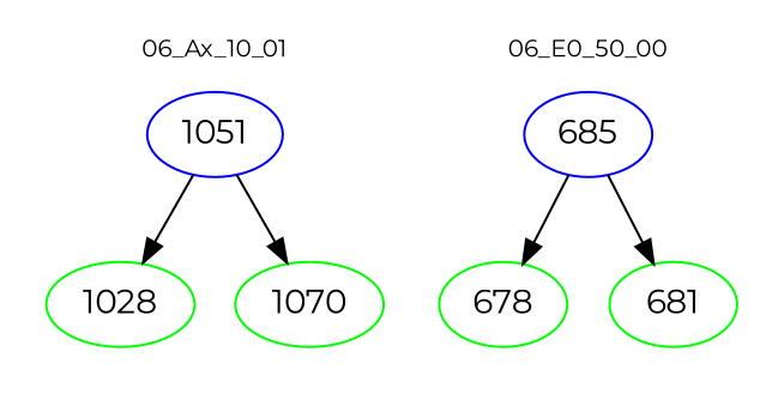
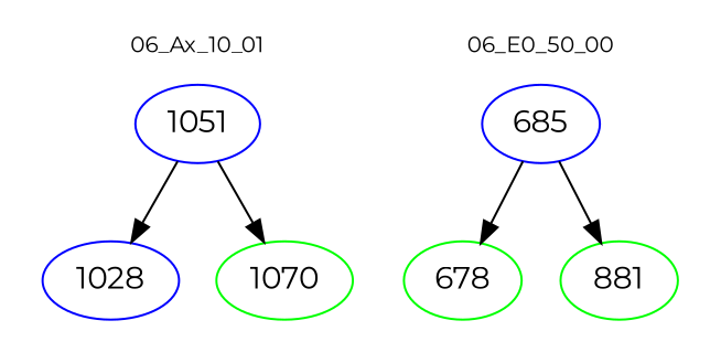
  digraph {
    fontname=Montserrat
    node [color=green fontname=Montserrat]
    edge [color=black fontname=Montserrat]
    n1 [color=blue label=1051]
-   n2 [label=1028]
+   n2 [color=blue label=1028]
    n3 [label=1070]
    n4 [color=blue label=685]
    n5 [label=678]
-   n6 [label=681]
+   n6 [label=881]
    subgraph cluster_1 {
      color=white
      fontsize=10
      label="06_Ax_10_01"
      n1
      n2
      n3
    }
    subgraph cluster_2 {
      color=white
      fontsize=10
      label="06_E0_50_00"
      n4
      n5
      n6
    }
    n1 -> n2
    n1 -> n3
    n4 -> n5
    n4 -> n6
  }
